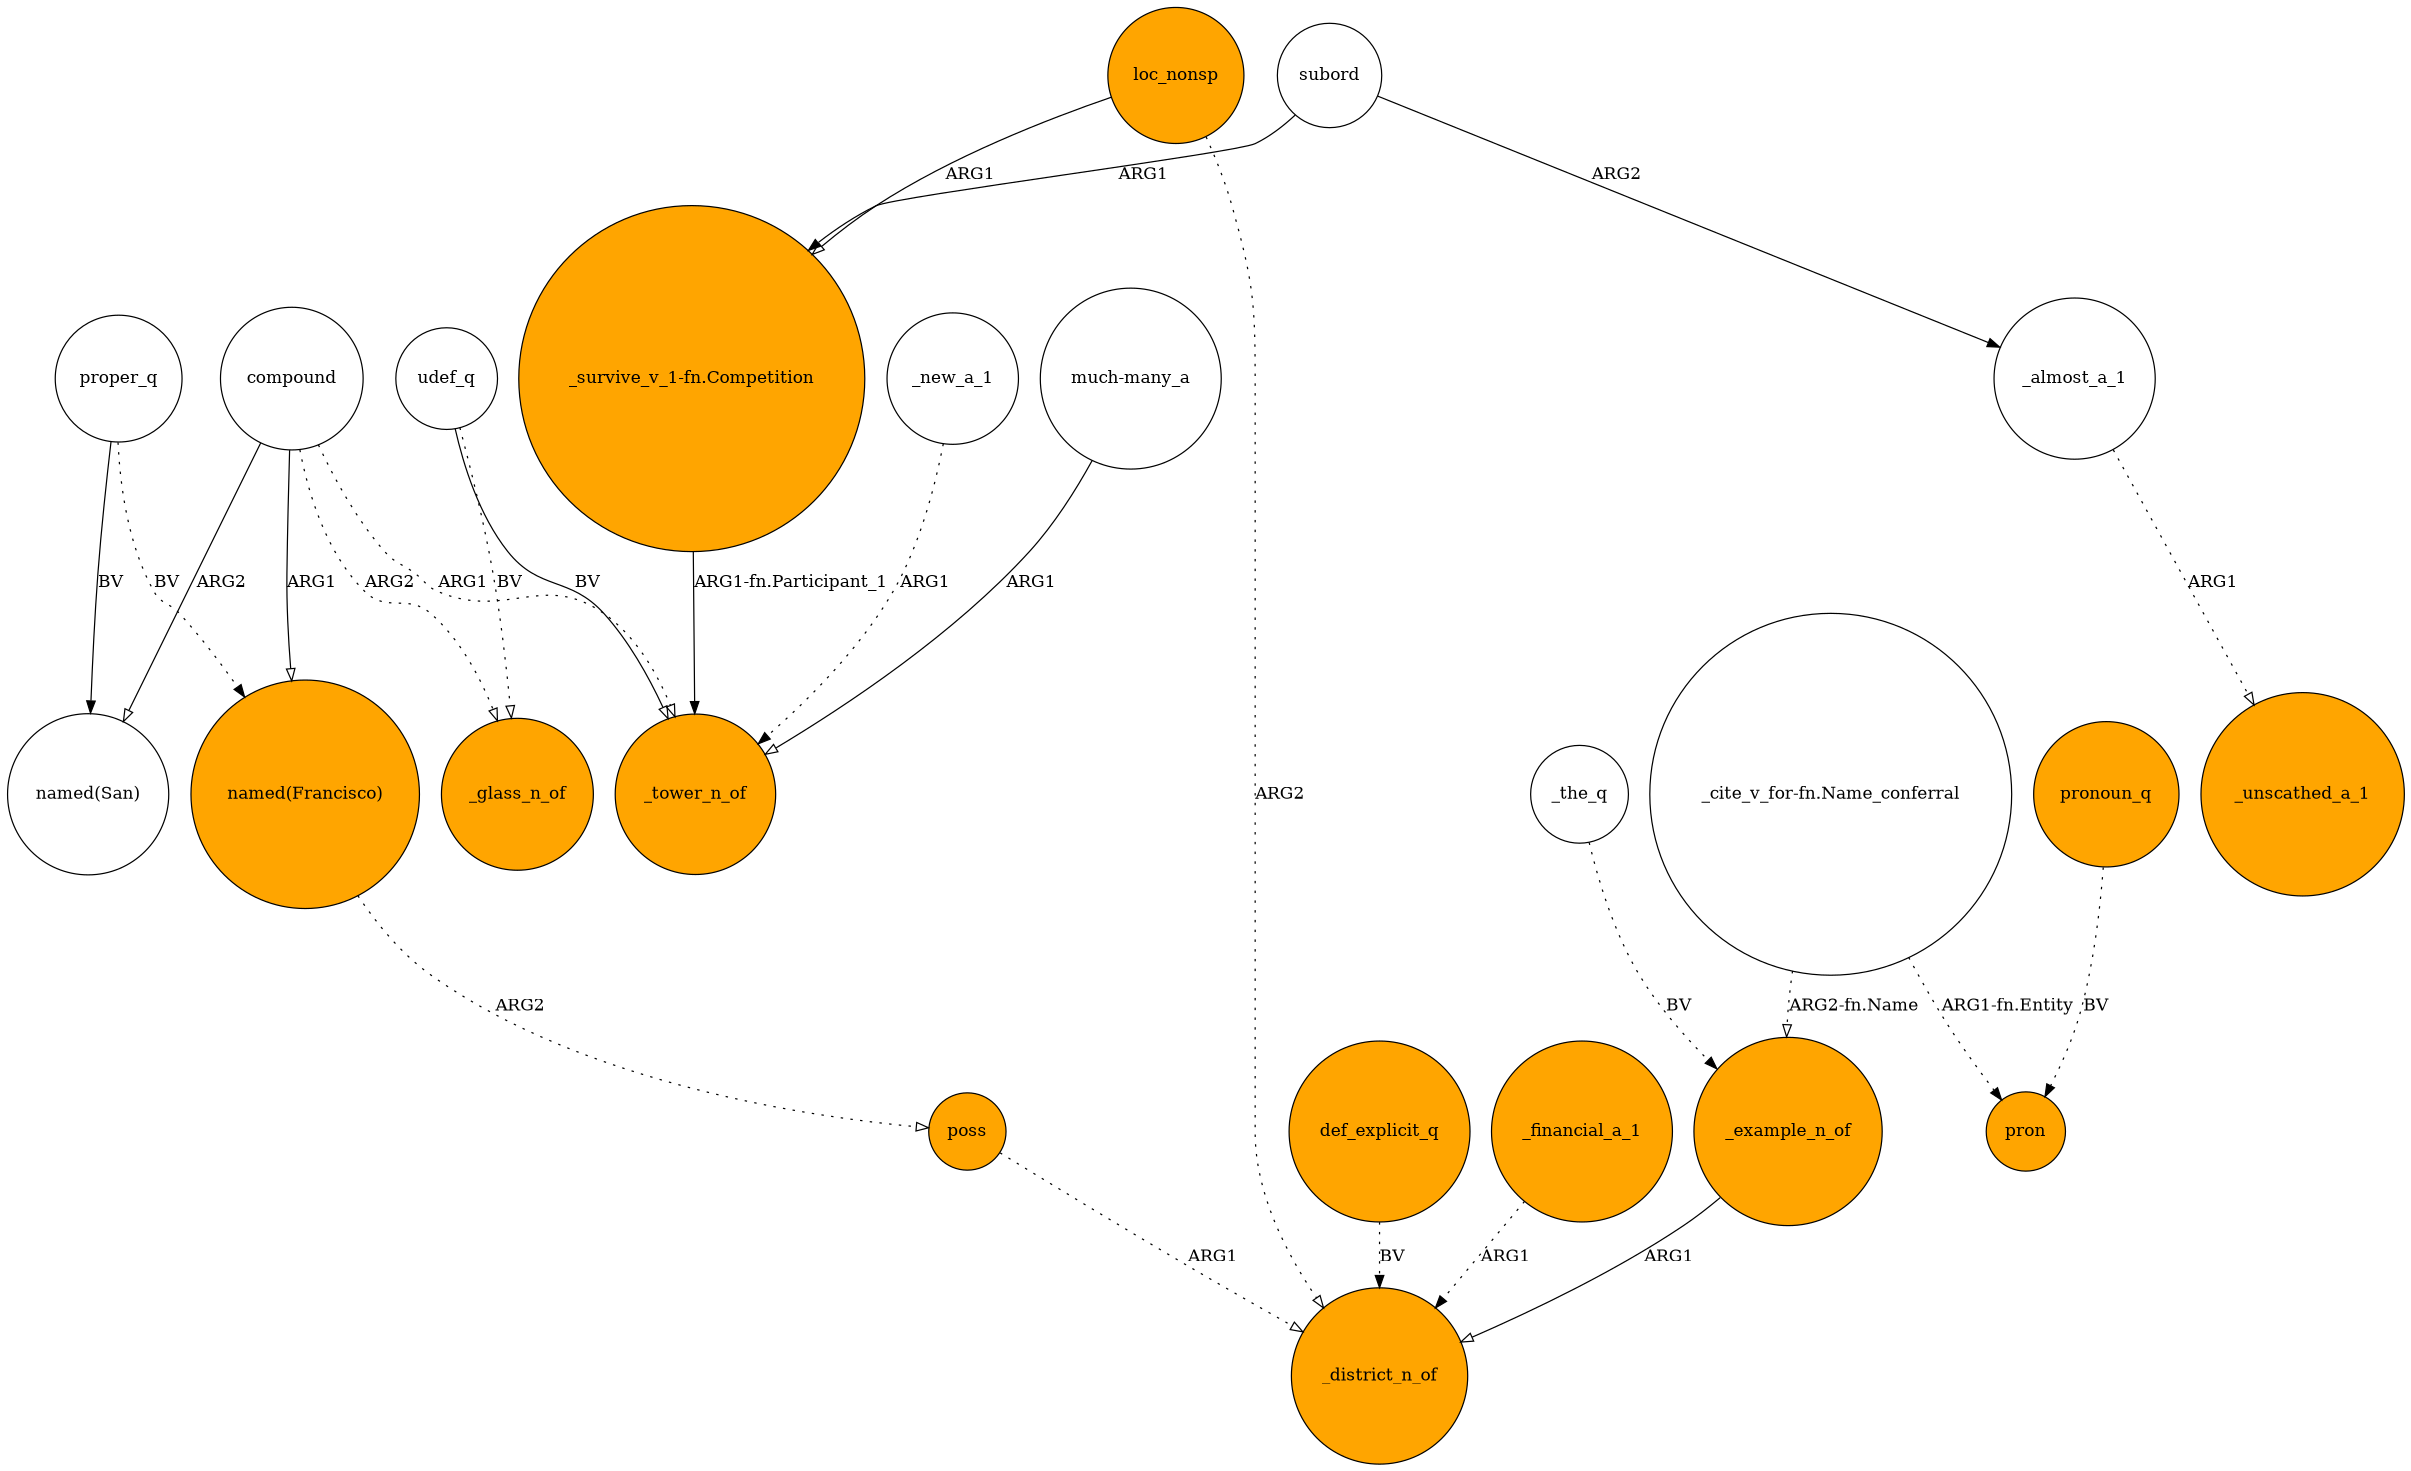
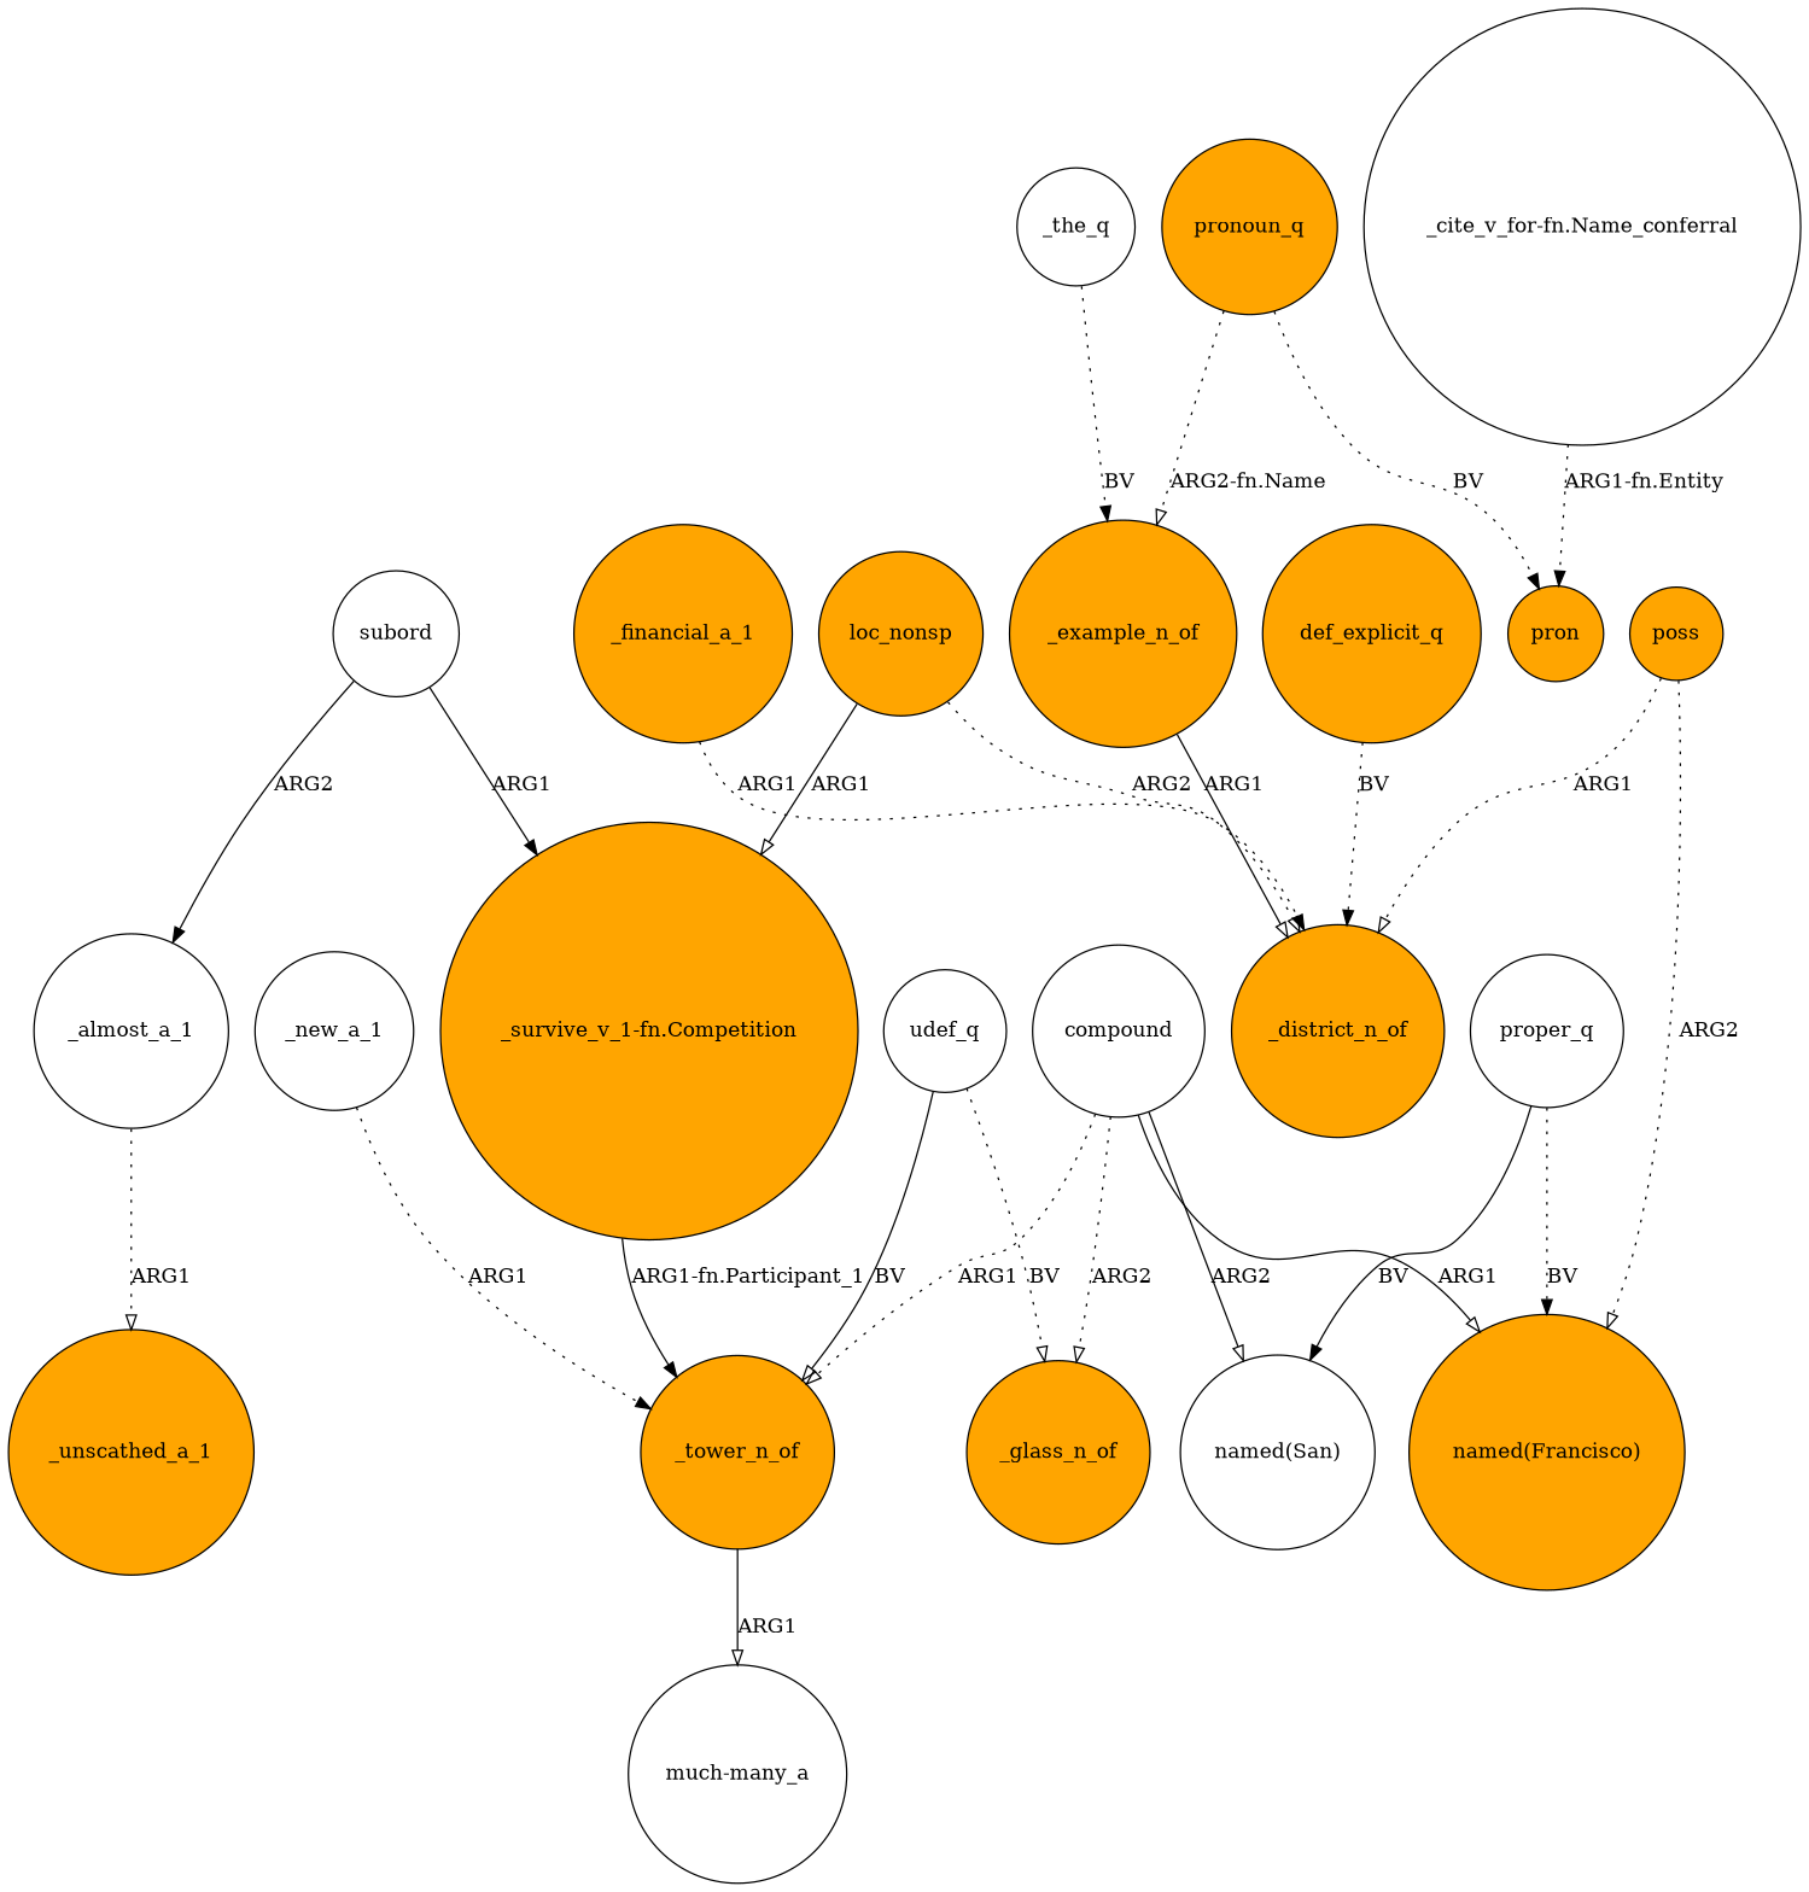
  digraph {
    node [fillcolor=orange shape=circle style=filled]
    edge [arrowhead=onormal style=dotted]
    compound [fillcolor=white]
    _glass_n_of
    _tower_n_of
    "named(Francisco)"
    "named(San)" [fillcolor=white]
    def_explicit_q
    _district_n_of
    "much-many_a" [fillcolor=white]
    loc_nonsp
    "_survive_v_1-fn.Competition"
    _financial_a_1
    poss
    "_cite_v_for-fn.Name_conferral" [fillcolor=white]
    _example_n_of
    pron
    pronoun_q
    subord [fillcolor=white]
    _almost_a_1 [fillcolor=white]
    _unscathed_a_1
    udef_q [fillcolor=white]
    _new_a_1 [fillcolor=white]
    proper_q [fillcolor=white]
    _the_q [fillcolor=white]
    compound -> _glass_n_of [label=ARG2]
    compound -> _tower_n_of [label=ARG1]
    compound -> "named(Francisco)" [label=ARG1 style=solid]
    compound -> "named(San)" [label=ARG2 style=solid]
    def_explicit_q -> _district_n_of [arrowhead=normal label=BV]
-   "much-many_a" -> _tower_n_of [label=ARG1 style=solid]
+   _tower_n_of -> "much-many_a" [label=ARG1 style=solid]
    loc_nonsp -> _district_n_of [label=ARG2]
    loc_nonsp -> "_survive_v_1-fn.Competition" [label=ARG1 style=solid]
    "_survive_v_1-fn.Competition" -> _tower_n_of [arrowhead=normal label="ARG1-fn.Participant_1" style=solid]
    _financial_a_1 -> _district_n_of [arrowhead=normal label=ARG1]
-   "named(Francisco)" -> poss [label=ARG2]
+   poss -> "named(Francisco)" [label=ARG2]
    poss -> _district_n_of [label=ARG1]
-   "_cite_v_for-fn.Name_conferral" -> _example_n_of [label="ARG2-fn.Name"]
+   pronoun_q -> _example_n_of [label="ARG2-fn.Name"]
    "_cite_v_for-fn.Name_conferral" -> pron [arrowhead=normal label="ARG1-fn.Entity"]
    _example_n_of -> _district_n_of [label=ARG1 style=solid]
    pronoun_q -> pron [arrowhead=normal label=BV]
    subord -> "_survive_v_1-fn.Competition" [arrowhead=normal label=ARG1 style=solid]
    subord -> _almost_a_1 [arrowhead=normal label=ARG2 style=solid]
    _almost_a_1 -> _unscathed_a_1 [label=ARG1]
    udef_q -> _glass_n_of [label=BV]
    udef_q -> _tower_n_of [label=BV style=solid]
    _new_a_1 -> _tower_n_of [arrowhead=normal label=ARG1]
    proper_q -> "named(Francisco)" [arrowhead=normal label=BV]
    proper_q -> "named(San)" [arrowhead=normal label=BV style=solid]
    _the_q -> _example_n_of [arrowhead=normal label=BV]
  }
